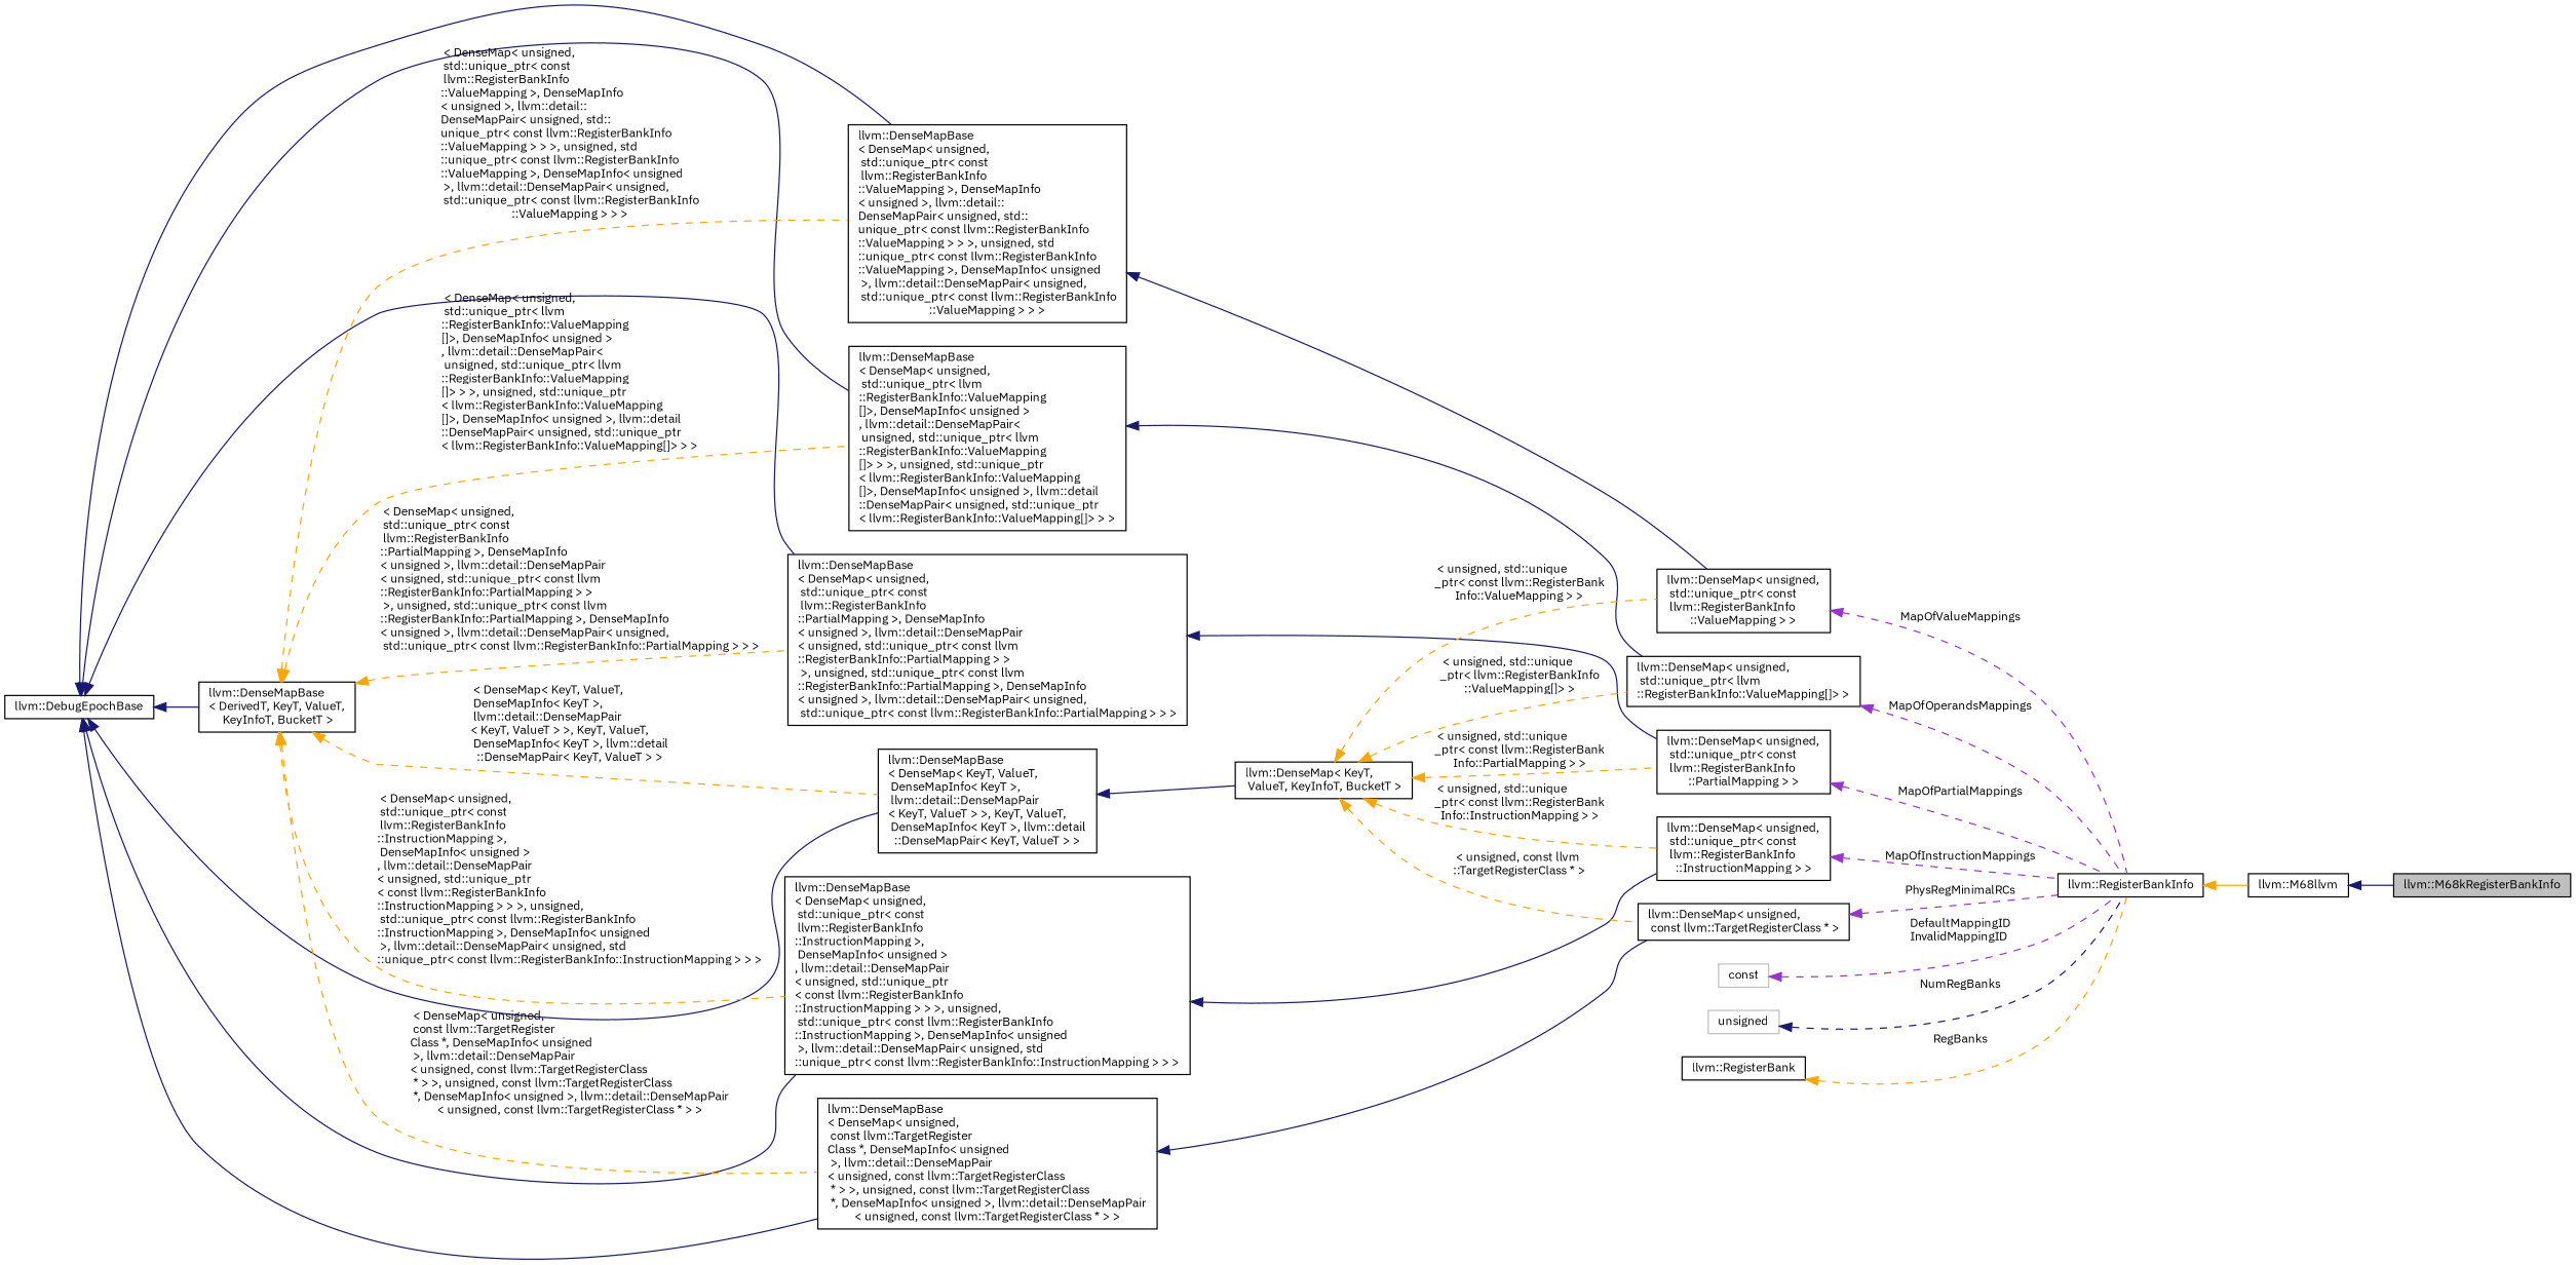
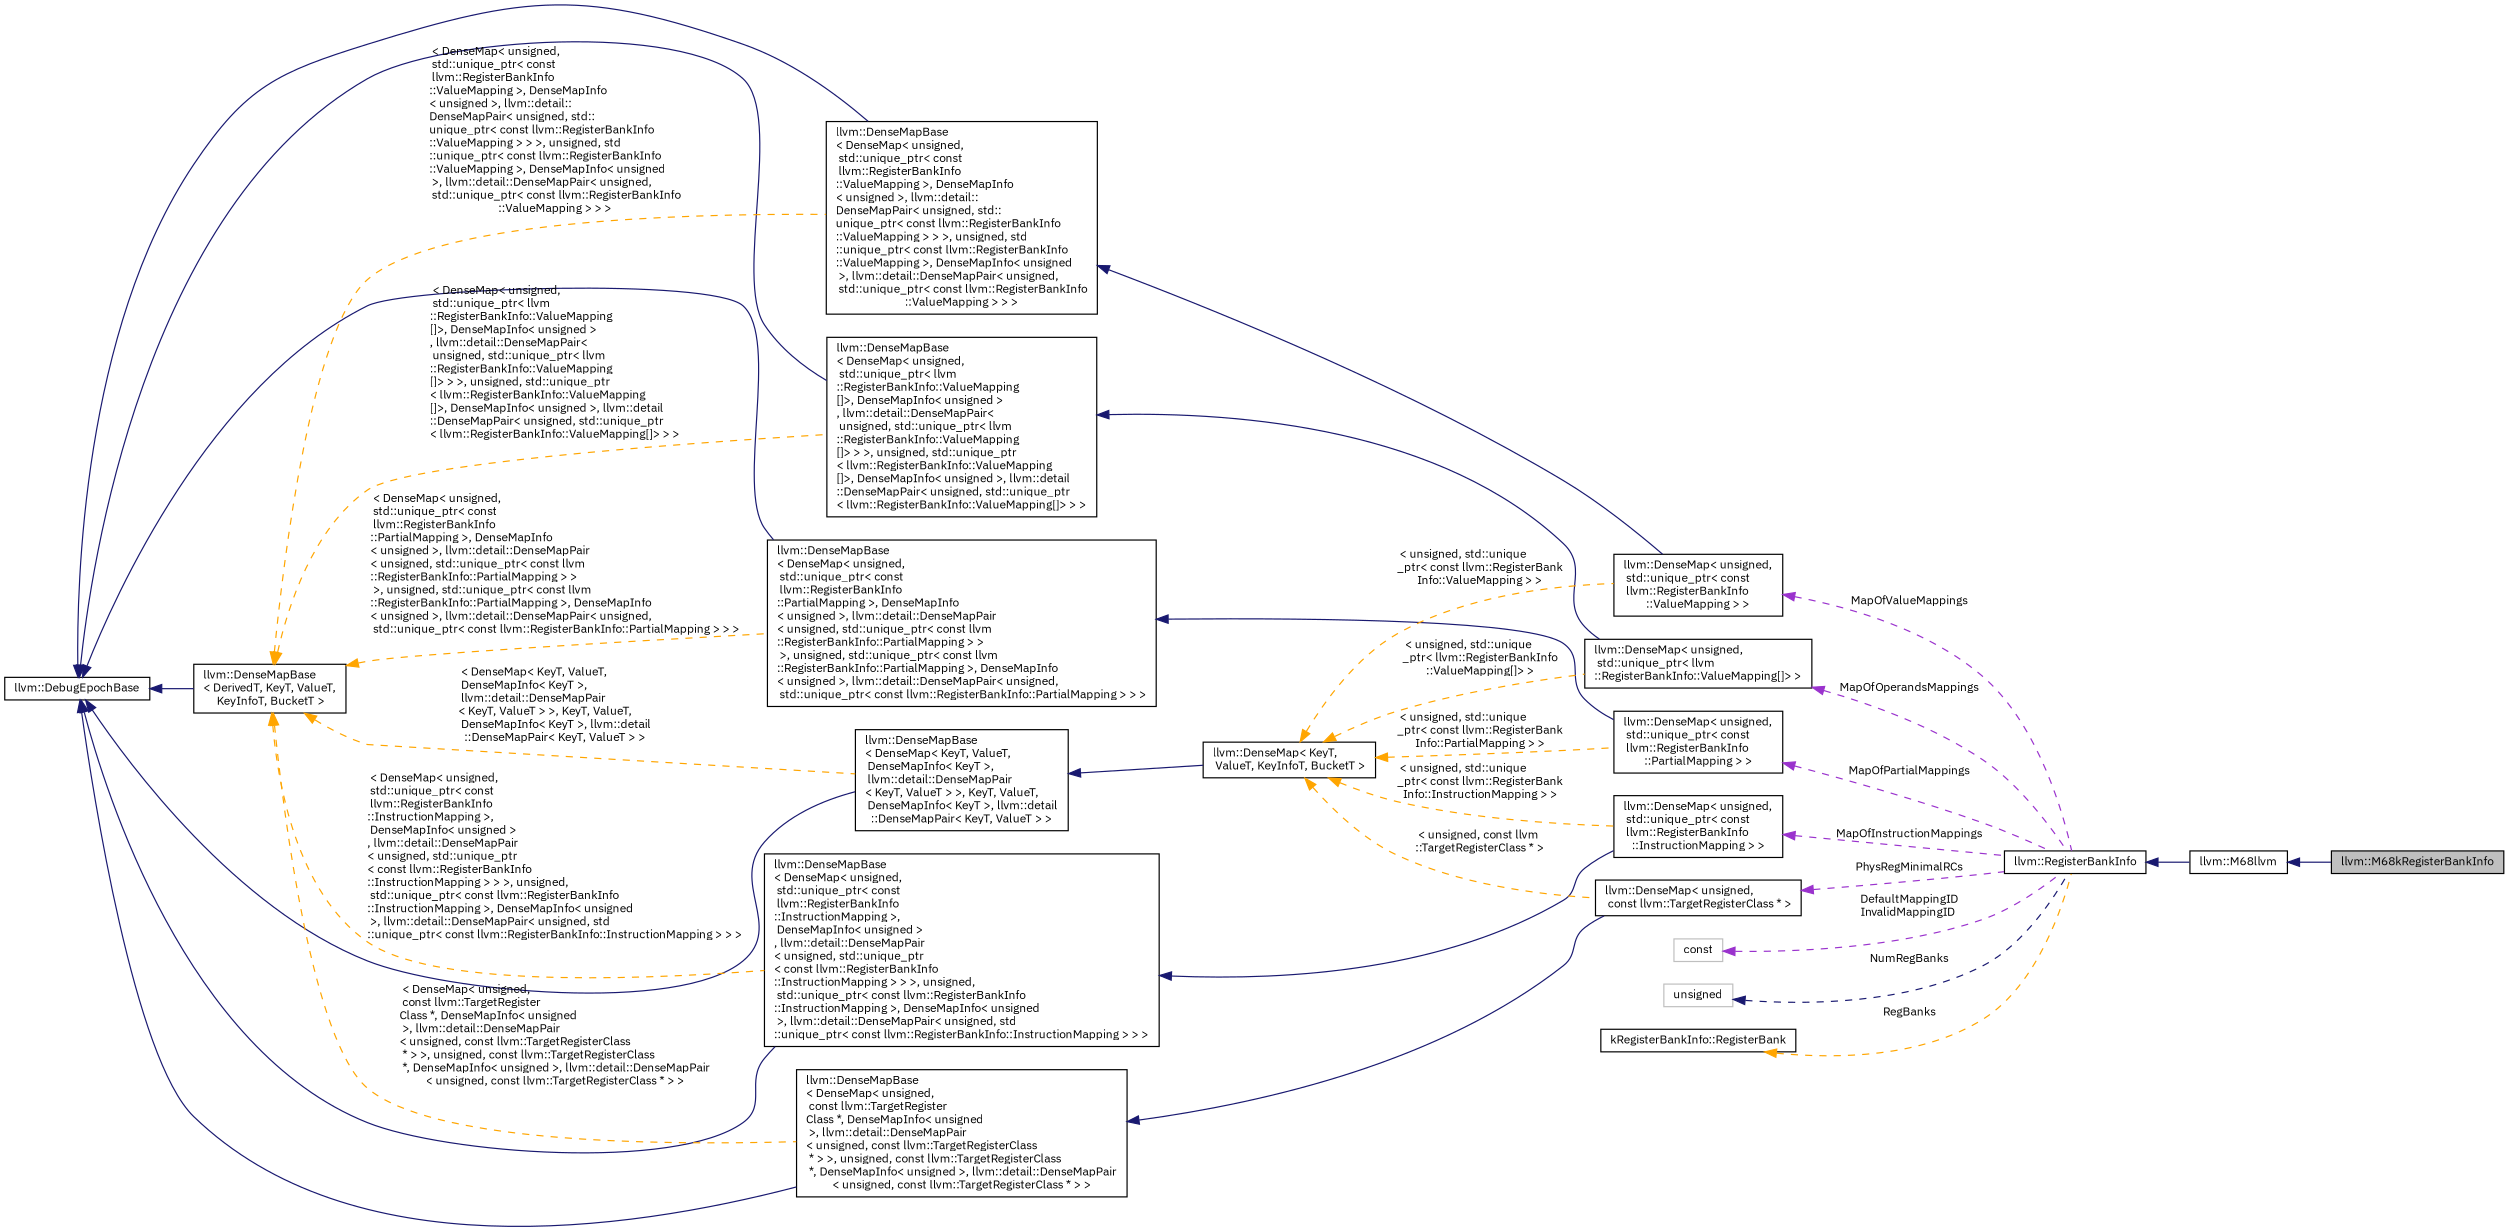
  digraph {
    fontname="IBM Plex Sans"
    rankdir=LR
    node [color=black fontname="IBM Plex Sans" fontsize=10 shape=record]
    edge [color=midnightblue dir=back fontname="IBM Plex Sans" fontsize=10 labelfontname=Helvetica labelfontsize=10 style=dashed]
    n1 [fillcolor=grey75 fontcolor=black height=0.2 label="llvm::M68kRegisterBankInfo" style=filled width=0.4]
    n2 [height=0.2 label="llvm::M68llvm" width=0.4]
    n3 [height=0.2 label="llvm::RegisterBankInfo" width=0.4]
    n4 [height=0.2 label="llvm::DenseMap\< unsigned,\l std::unique_ptr\< const\l llvm::RegisterBankInfo\l::ValueMapping \> \>" width=0.4]
    n5 [height=0.2 label="llvm::DenseMapBase\l\< DenseMap\< unsigned,\l std::unique_ptr\< const\l llvm::RegisterBankInfo\l::ValueMapping \>, DenseMapInfo\l\< unsigned \>, llvm::detail::\lDenseMapPair\< unsigned, std::\lunique_ptr\< const llvm::RegisterBankInfo\l::ValueMapping \> \> \>, unsigned, std\l::unique_ptr\< const llvm::RegisterBankInfo\l::ValueMapping \>, DenseMapInfo\< unsigned\l \>, llvm::detail::DenseMapPair\< unsigned,\l std::unique_ptr\< const llvm::RegisterBankInfo\l::ValueMapping \> \> \>" width=0.4]
    n6 [height=0.2 label="llvm::DebugEpochBase" width=0.4]
    n7 [height=0.2 label="llvm::DenseMapBase\l\< DerivedT, KeyT, ValueT,\l KeyInfoT, BucketT \>" width=0.4]
    n8 [height=0.2 label="llvm::DenseMapBase\l\< DenseMap\< KeyT, ValueT,\l DenseMapInfo\< KeyT \>,\l llvm::detail::DenseMapPair\l\< KeyT, ValueT \> \>, KeyT, ValueT,\l DenseMapInfo\< KeyT \>, llvm::detail\l::DenseMapPair\< KeyT, ValueT \> \>" width=0.4]
    n9 [height=0.2 label="llvm::DenseMapBase\l\< DenseMap\< unsigned,\l std::unique_ptr\< const\l llvm::RegisterBankInfo\l::PartialMapping \>, DenseMapInfo\l\< unsigned \>, llvm::detail::DenseMapPair\l\< unsigned, std::unique_ptr\< const llvm\l::RegisterBankInfo::PartialMapping \> \>\l \>, unsigned, std::unique_ptr\< const llvm\l::RegisterBankInfo::PartialMapping \>, DenseMapInfo\l\< unsigned \>, llvm::detail::DenseMapPair\< unsigned,\l std::unique_ptr\< const llvm::RegisterBankInfo::PartialMapping \> \> \>" width=0.4]
    n10 [height=0.2 label="llvm::DenseMapBase\l\< DenseMap\< unsigned,\l std::unique_ptr\< llvm\l::RegisterBankInfo::ValueMapping\l[]\>, DenseMapInfo\< unsigned \>\l, llvm::detail::DenseMapPair\<\l unsigned, std::unique_ptr\< llvm\l::RegisterBankInfo::ValueMapping\l[]\> \> \>, unsigned, std::unique_ptr\l\< llvm::RegisterBankInfo::ValueMapping\l[]\>, DenseMapInfo\< unsigned \>, llvm::detail\l::DenseMapPair\< unsigned, std::unique_ptr\l\< llvm::RegisterBankInfo::ValueMapping[]\> \> \>" width=0.4]
    n11 [height=0.2 label="llvm::DenseMapBase\l\< DenseMap\< unsigned,\l const llvm::TargetRegister\lClass *, DenseMapInfo\< unsigned\l \>, llvm::detail::DenseMapPair\l\< unsigned, const llvm::TargetRegisterClass\l * \> \>, unsigned, const llvm::TargetRegisterClass\l *, DenseMapInfo\< unsigned \>, llvm::detail::DenseMapPair\l\< unsigned, const llvm::TargetRegisterClass * \> \>" width=0.4]
    n12 [height=0.2 label="llvm::DenseMapBase\l\< DenseMap\< unsigned,\l std::unique_ptr\< const\l llvm::RegisterBankInfo\l::InstructionMapping \>,\l DenseMapInfo\< unsigned \>\l, llvm::detail::DenseMapPair\l\< unsigned, std::unique_ptr\l\< const llvm::RegisterBankInfo\l::InstructionMapping \> \> \>, unsigned,\l std::unique_ptr\< const llvm::RegisterBankInfo\l::InstructionMapping \>, DenseMapInfo\< unsigned\l \>, llvm::detail::DenseMapPair\< unsigned, std\l::unique_ptr\< const llvm::RegisterBankInfo::InstructionMapping \> \> \>" width=0.4]
    n13 [height=0.2 label="llvm::DenseMap\< KeyT,\l ValueT, KeyInfoT, BucketT \>" width=0.4]
    n14 [height=0.2 label="llvm::DenseMap\< unsigned,\l std::unique_ptr\< const\l llvm::RegisterBankInfo\l::PartialMapping \> \>" width=0.4]
    n15 [height=0.2 label="llvm::DenseMap\< unsigned,\l std::unique_ptr\< llvm\l::RegisterBankInfo::ValueMapping[]\> \>" width=0.4]
    n16 [height=0.2 label="llvm::DenseMap\< unsigned,\l const llvm::TargetRegisterClass * \>" width=0.4]
    n17 [height=0.2 label="llvm::DenseMap\< unsigned,\l std::unique_ptr\< const\l llvm::RegisterBankInfo\l::InstructionMapping \> \>" width=0.4]
    n18 [color=grey75 height=0.2 label=const width=0.4]
    n19 [color=grey75 height=0.2 label=unsigned width=0.4]
-   n20 [height=0.2 label="llvm::RegisterBank" width=0.4]
+   n20 [height=0.2 label="kRegisterBankInfo::RegisterBank" width=0.4]
    n2 -> n1 [style=solid]
-   n3 -> n2 [color=orange style=solid]
+   n3 -> n2 [style=solid]
    n4 -> n3 [color=darkorchid3 label=" MapOfValueMappings"]
    n5 -> n4 [style=solid]
    n6 -> n5 [style=solid]
    n6 -> n7 [style=solid]
    n6 -> n8 [style=solid]
    n6 -> n9 [style=solid]
    n6 -> n10 [style=solid]
    n6 -> n11 [style=solid]
    n6 -> n12 [style=solid]
    n7 -> n5 [color=orange label=" \< DenseMap\< unsigned,\l std::unique_ptr\< const\l llvm::RegisterBankInfo\l::ValueMapping \>, DenseMapInfo\l\< unsigned \>, llvm::detail::\lDenseMapPair\< unsigned, std::\lunique_ptr\< const llvm::RegisterBankInfo\l::ValueMapping \> \> \>, unsigned, std\l::unique_ptr\< const llvm::RegisterBankInfo\l::ValueMapping \>, DenseMapInfo\< unsigned\l \>, llvm::detail::DenseMapPair\< unsigned,\l std::unique_ptr\< const llvm::RegisterBankInfo\l::ValueMapping \> \> \>"]
    n7 -> n8 [color=orange label=" \< DenseMap\< KeyT, ValueT,\l DenseMapInfo\< KeyT \>,\l llvm::detail::DenseMapPair\l\< KeyT, ValueT \> \>, KeyT, ValueT,\l DenseMapInfo\< KeyT \>, llvm::detail\l::DenseMapPair\< KeyT, ValueT \> \>"]
    n7 -> n9 [color=orange label=" \< DenseMap\< unsigned,\l std::unique_ptr\< const\l llvm::RegisterBankInfo\l::PartialMapping \>, DenseMapInfo\l\< unsigned \>, llvm::detail::DenseMapPair\l\< unsigned, std::unique_ptr\< const llvm\l::RegisterBankInfo::PartialMapping \> \>\l \>, unsigned, std::unique_ptr\< const llvm\l::RegisterBankInfo::PartialMapping \>, DenseMapInfo\l\< unsigned \>, llvm::detail::DenseMapPair\< unsigned,\l std::unique_ptr\< const llvm::RegisterBankInfo::PartialMapping \> \> \>"]
    n7 -> n10 [color=orange label=" \< DenseMap\< unsigned,\l std::unique_ptr\< llvm\l::RegisterBankInfo::ValueMapping\l[]\>, DenseMapInfo\< unsigned \>\l, llvm::detail::DenseMapPair\<\l unsigned, std::unique_ptr\< llvm\l::RegisterBankInfo::ValueMapping\l[]\> \> \>, unsigned, std::unique_ptr\l\< llvm::RegisterBankInfo::ValueMapping\l[]\>, DenseMapInfo\< unsigned \>, llvm::detail\l::DenseMapPair\< unsigned, std::unique_ptr\l\< llvm::RegisterBankInfo::ValueMapping[]\> \> \>"]
    n7 -> n11 [color=orange label=" \< DenseMap\< unsigned,\l const llvm::TargetRegister\lClass *, DenseMapInfo\< unsigned\l \>, llvm::detail::DenseMapPair\l\< unsigned, const llvm::TargetRegisterClass\l * \> \>, unsigned, const llvm::TargetRegisterClass\l *, DenseMapInfo\< unsigned \>, llvm::detail::DenseMapPair\l\< unsigned, const llvm::TargetRegisterClass * \> \>"]
    n7 -> n12 [color=orange label=" \< DenseMap\< unsigned,\l std::unique_ptr\< const\l llvm::RegisterBankInfo\l::InstructionMapping \>,\l DenseMapInfo\< unsigned \>\l, llvm::detail::DenseMapPair\l\< unsigned, std::unique_ptr\l\< const llvm::RegisterBankInfo\l::InstructionMapping \> \> \>, unsigned,\l std::unique_ptr\< const llvm::RegisterBankInfo\l::InstructionMapping \>, DenseMapInfo\< unsigned\l \>, llvm::detail::DenseMapPair\< unsigned, std\l::unique_ptr\< const llvm::RegisterBankInfo::InstructionMapping \> \> \>"]
    n8 -> n13 [style=solid]
    n9 -> n14 [style=solid]
    n10 -> n15 [style=solid]
    n11 -> n16 [style=solid]
    n12 -> n17 [style=solid]
    n13 -> n4 [color=orange label=" \< unsigned, std::unique\l_ptr\< const llvm::RegisterBank\lInfo::ValueMapping \> \>"]
    n13 -> n14 [color=orange label=" \< unsigned, std::unique\l_ptr\< const llvm::RegisterBank\lInfo::PartialMapping \> \>"]
    n13 -> n15 [color=orange label=" \< unsigned, std::unique\l_ptr\< llvm::RegisterBankInfo\l::ValueMapping[]\> \>"]
    n13 -> n16 [color=orange label=" \< unsigned, const llvm\l::TargetRegisterClass * \>"]
    n13 -> n17 [color=orange label=" \< unsigned, std::unique\l_ptr\< const llvm::RegisterBank\lInfo::InstructionMapping \> \>"]
    n14 -> n3 [color=darkorchid3 label=" MapOfPartialMappings"]
    n15 -> n3 [color=darkorchid3 label=" MapOfOperandsMappings"]
    n16 -> n3 [color=darkorchid3 label=" PhysRegMinimalRCs"]
    n17 -> n3 [color=darkorchid3 label=" MapOfInstructionMappings"]
    n18 -> n3 [color=darkorchid3 label=" DefaultMappingID\nInvalidMappingID"]
    n19 -> n3 [label=" NumRegBanks"]
    n20 -> n3 [color=orange label=" RegBanks"]
  }
